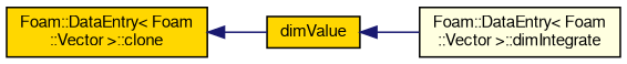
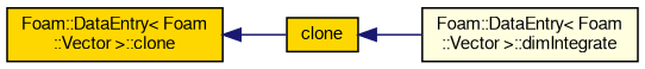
  digraph {
    rankdir=LR
    node [color=black fillcolor=gold fontname=FreeSans fontsize=10 shape=record style=filled]
    edge [color=midnightblue dir=back fontname=FreeSans fontsize=10 labelfontname=FreeSans labelfontsize=10 style=solid]
-   n1 [fontcolor=black height=0.2 label=dimValue width=0.4]
+   n1 [fontcolor=black height=0.2 label=clone width=0.4]
    n2 [fillcolor=lightyellow height=0.2 label="Foam::DataEntry\< Foam\l::Vector \>::dimIntegrate" width=0.4]
    n3 [height=0.2 label="Foam::DataEntry\< Foam\l::Vector \>::clone" width=0.4]
    n1 -> n2
    n3 -> n1
  }
